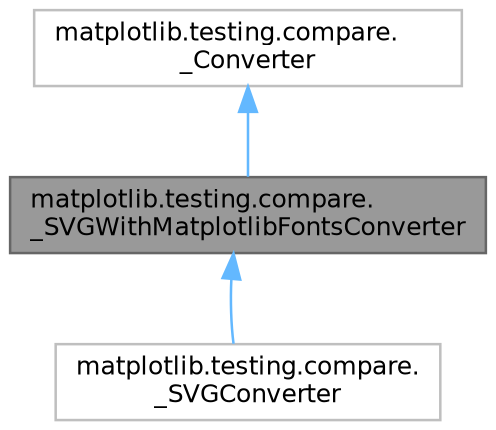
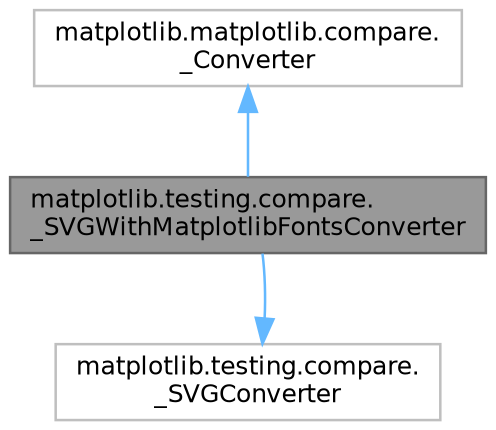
  digraph {
    node [color=grey75 fillcolor=white fontname=Helvetica fontsize=10 shape=box style=filled]
    edge [color=steelblue1 dir=back fontname=Helvetica fontsize=10 labelfontname=Helvetica labelfontsize=10 style=solid]
    n1 [color=gray40 fillcolor=grey60 fontcolor=black height=0.2 label="matplotlib.testing.compare.\l_SVGWithMatplotlibFontsConverter" width=0.4]
    n2 [height=0.2 label="matplotlib.testing.compare.\l_SVGConverter" width=0.4]
-   n3 [height=0.2 label="matplotlib.testing.compare.\l_Converter" width=0.4]
-   n1 -> n2
+   n3 [height=0.2 label="matplotlib.matplotlib.compare.\l_Converter" width=0.4]
+   n2 -> n1
    n3 -> n1
  }
